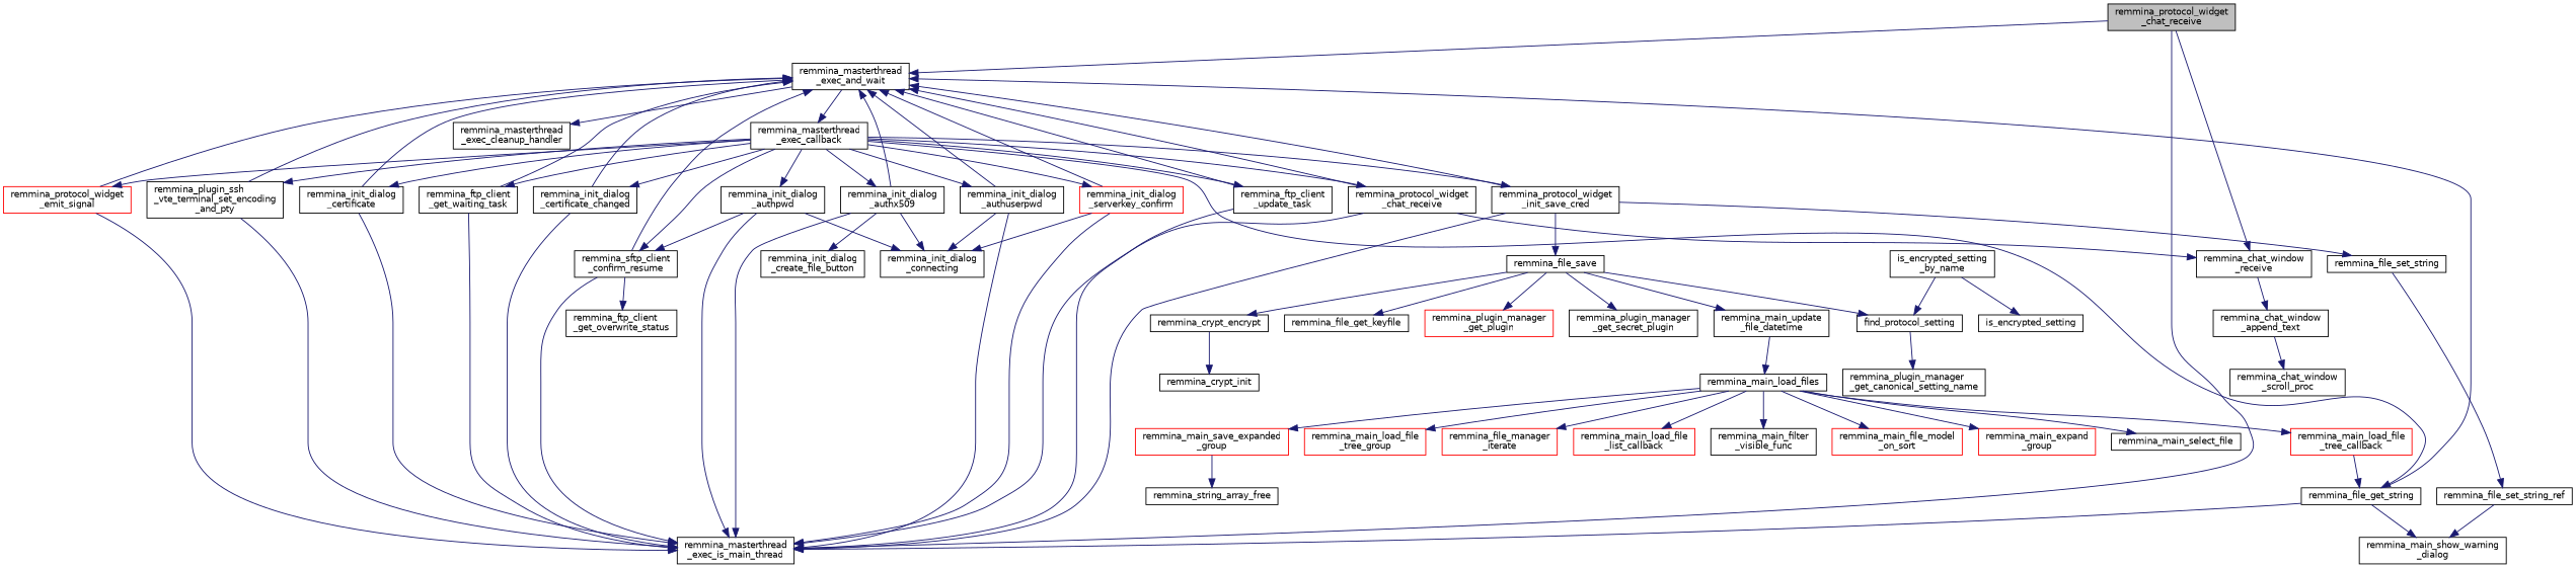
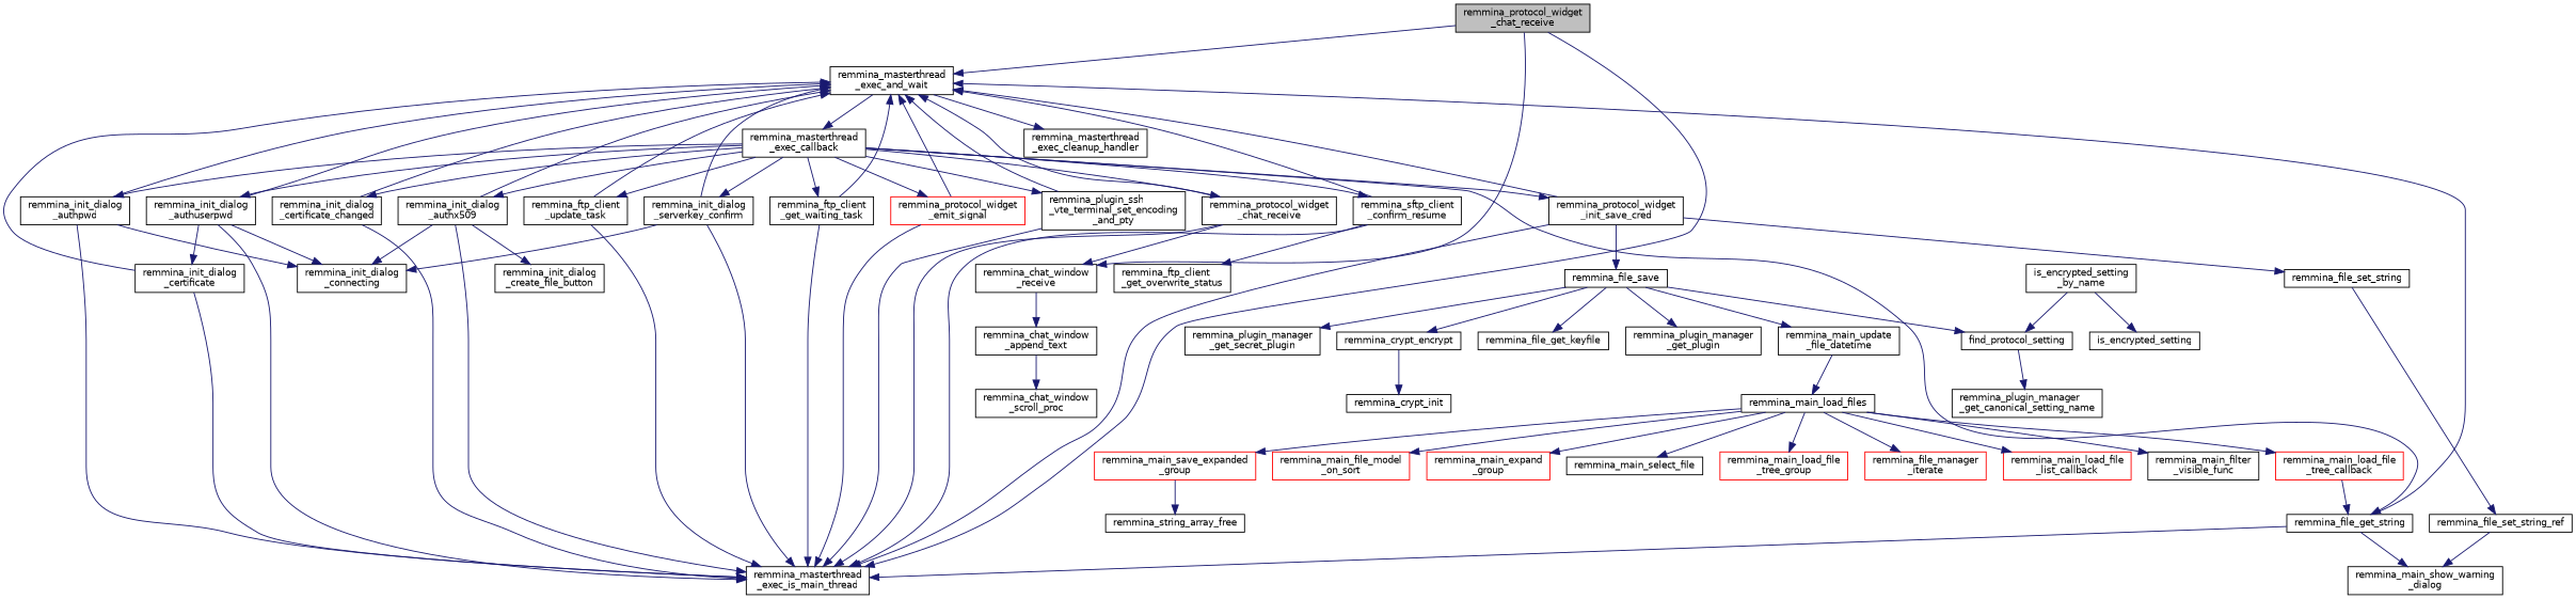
  digraph {
    rankdir=TB
    node [color=black fillcolor=white fontname=Helvetica fontsize=10 shape=record style=filled]
    edge [color=midnightblue fontname=Helvetica fontsize=10 labelfontname=Helvetica labelfontsize=10 style=solid]
    n1 [fillcolor=grey75 fontcolor=black height=0.2 label="remmina_protocol_widget\l_chat_receive" width=0.4]
    n2 [height=0.2 label="remmina_masterthread\l_exec_is_main_thread" width=0.4]
    n3 [height=0.2 label="remmina_masterthread\l_exec_and_wait" width=0.4]
    n4 [height=0.2 label="remmina_chat_window\l_receive" width=0.4]
    n5 [height=0.2 label="remmina_masterthread\l_exec_cleanup_handler" width=0.4]
    n6 [height=0.2 label="remmina_masterthread\l_exec_callback" width=0.4]
    n7 [height=0.2 label="remmina_chat_window\l_append_text" width=0.4]
    n8 [height=0.2 label="remmina_protocol_widget\l_init_save_cred" width=0.4]
    n9 [height=0.2 label=remmina_file_get_string width=0.4]
    n10 [height=0.2 label="remmina_protocol_widget\l_chat_receive" width=0.4]
-   n11 [color=red height=0.2 label="remmina_init_dialog\l_serverkey_confirm" width=0.4]
+   n11 [height=0.2 label="remmina_init_dialog\l_serverkey_confirm" width=0.4]
    n12 [height=0.2 label="remmina_init_dialog\l_authpwd" width=0.4]
    n13 [height=0.2 label="remmina_init_dialog\l_authuserpwd" width=0.4]
    n14 [height=0.2 label="remmina_init_dialog\l_certificate" width=0.4]
    n15 [height=0.2 label="remmina_init_dialog\l_certificate_changed" width=0.4]
    n16 [height=0.2 label="remmina_init_dialog\l_authx509" width=0.4]
    n17 [height=0.2 label="remmina_ftp_client\l_update_task" width=0.4]
    n18 [height=0.2 label="remmina_ftp_client\l_get_waiting_task" width=0.4]
    n19 [color=red height=0.2 label="remmina_protocol_widget\l_emit_signal" width=0.4]
    n20 [height=0.2 label="remmina_sftp_client\l_confirm_resume" width=0.4]
    n21 [height=0.2 label="remmina_plugin_ssh\l_vte_terminal_set_encoding\l_and_pty" width=0.4]
    n22 [height=0.2 label=remmina_file_set_string width=0.4]
    n23 [height=0.2 label=remmina_file_save width=0.4]
    n24 [height=0.2 label="remmina_main_show_warning\l_dialog" width=0.4]
    n25 [height=0.2 label="remmina_init_dialog\l_connecting" width=0.4]
    n26 [height=0.2 label="remmina_init_dialog\l_create_file_button" width=0.4]
    n27 [height=0.2 label="remmina_ftp_client\l_get_overwrite_status" width=0.4]
    n28 [height=0.2 label=remmina_file_set_string_ref width=0.4]
    n29 [height=0.2 label=remmina_file_get_keyfile width=0.4]
-   n30 [color=red height=0.2 label="remmina_plugin_manager\l_get_plugin" width=0.4]
+   n30 [height=0.2 label="remmina_plugin_manager\l_get_plugin" width=0.4]
    n31 [height=0.2 label="remmina_plugin_manager\l_get_secret_plugin" width=0.4]
    n32 [height=0.2 label=remmina_crypt_encrypt width=0.4]
    n33 [height=0.2 label="remmina_main_update\l_file_datetime" width=0.4]
    n34 [height=0.2 label=find_protocol_setting width=0.4]
    n35 [height=0.2 label="is_encrypted_setting\l_by_name" width=0.4]
    n36 [height=0.2 label=is_encrypted_setting width=0.4]
    n37 [height=0.2 label=remmina_crypt_init width=0.4]
    n38 [height=0.2 label=remmina_main_load_files width=0.4]
    n39 [height=0.2 label="remmina_plugin_manager\l_get_canonical_setting_name" width=0.4]
    n40 [color=red height=0.2 label="remmina_main_save_expanded\l_group" width=0.4]
    n41 [color=red height=0.2 label="remmina_main_load_file\l_tree_group" width=0.4]
    n42 [color=red height=0.2 label="remmina_file_manager\l_iterate" width=0.4]
    n43 [color=red height=0.2 label="remmina_main_load_file\l_tree_callback" width=0.4]
    n44 [color=red height=0.2 label="remmina_main_load_file\l_list_callback" width=0.4]
    n45 [height=0.2 label="remmina_main_filter\l_visible_func" width=0.4]
    n46 [color=red height=0.2 label="remmina_main_file_model\l_on_sort" width=0.4]
    n47 [color=red height=0.2 label="remmina_main_expand\l_group" width=0.4]
    n48 [height=0.2 label=remmina_main_select_file width=0.4]
    n49 [height=0.2 label=remmina_string_array_free width=0.4]
    n50 [height=0.2 label="remmina_chat_window\l_scroll_proc" width=0.4]
    n1 -> n2
    n1 -> n3
    n1 -> n4
    n3 -> n5
    n3 -> n6
    n4 -> n7
    n6 -> n8
    n6 -> n9
    n6 -> n10
    n6 -> n11
    n6 -> n12
    n6 -> n13
-   n6 -> n14
+   n13 -> n14
    n6 -> n15
    n6 -> n16
    n6 -> n17
    n6 -> n18
    n6 -> n19
    n6 -> n20
    n6 -> n21
    n7 -> n50
    n8 -> n2
    n8 -> n3
    n8 -> n22
    n8 -> n23
    n9 -> n2
    n9 -> n3
    n9 -> n24
    n10 -> n2
    n10 -> n3
    n10 -> n4
    n11 -> n2
    n11 -> n3
    n11 -> n25
    n12 -> n2
-   n12 -> n20
+   n12 -> n3
    n12 -> n25
    n13 -> n2
    n13 -> n3
    n13 -> n25
    n14 -> n2
    n14 -> n3
    n15 -> n2
    n15 -> n3
    n16 -> n2
    n16 -> n3
    n16 -> n25
    n16 -> n26
    n17 -> n2
    n17 -> n3
    n18 -> n2
    n18 -> n3
    n19 -> n2
    n19 -> n3
    n20 -> n2
    n20 -> n3
    n20 -> n27
    n21 -> n2
    n21 -> n3
    n22 -> n28
    n23 -> n29
    n23 -> n30
    n23 -> n31
    n23 -> n32
    n23 -> n33
    n23 -> n34
    n28 -> n24
    n32 -> n37
    n33 -> n38
    n34 -> n39
    n35 -> n34
    n35 -> n36
    n38 -> n40
    n38 -> n41
    n38 -> n42
    n38 -> n43
    n38 -> n44
    n38 -> n45
    n38 -> n46
    n38 -> n47
    n38 -> n48
    n40 -> n49
    n43 -> n9
  }
